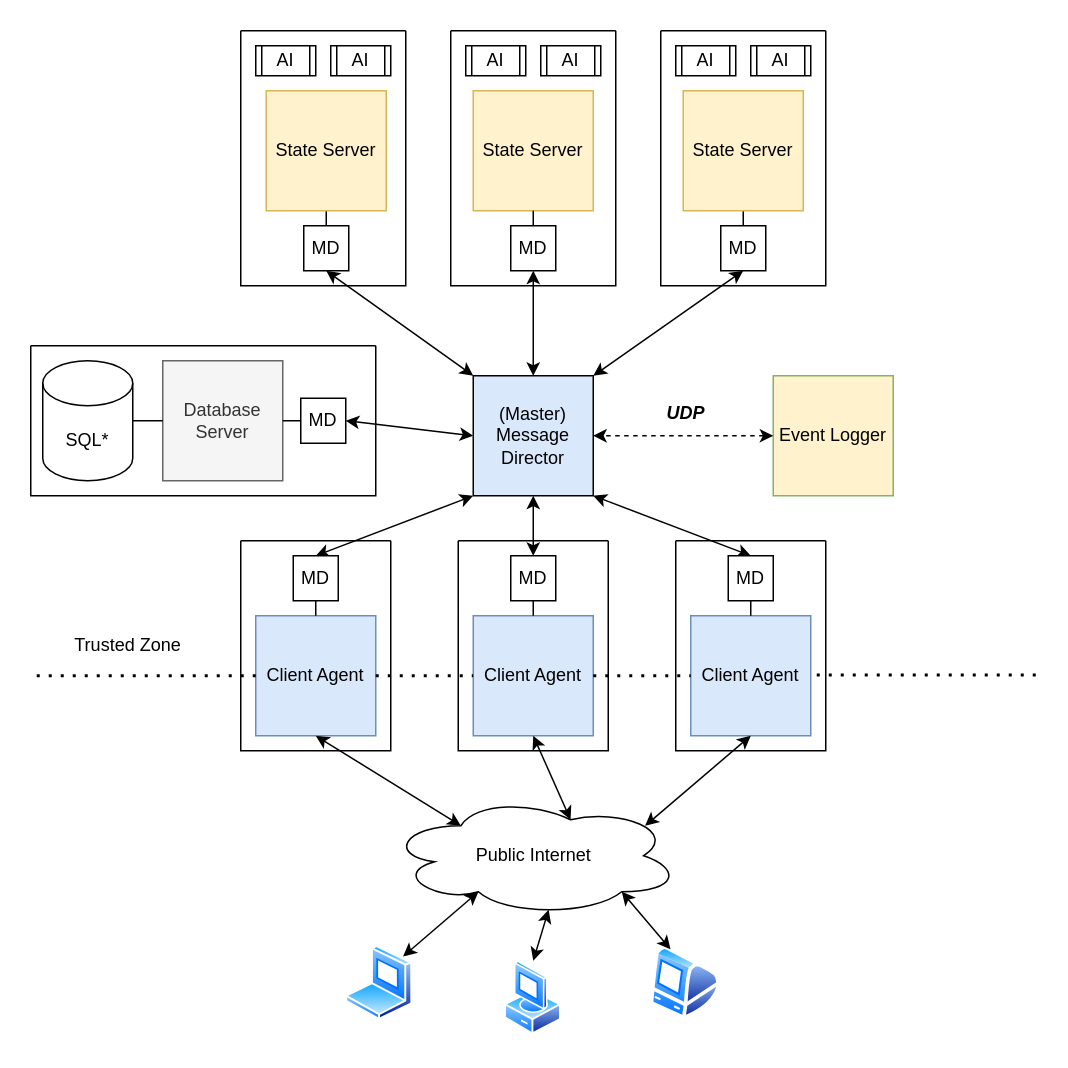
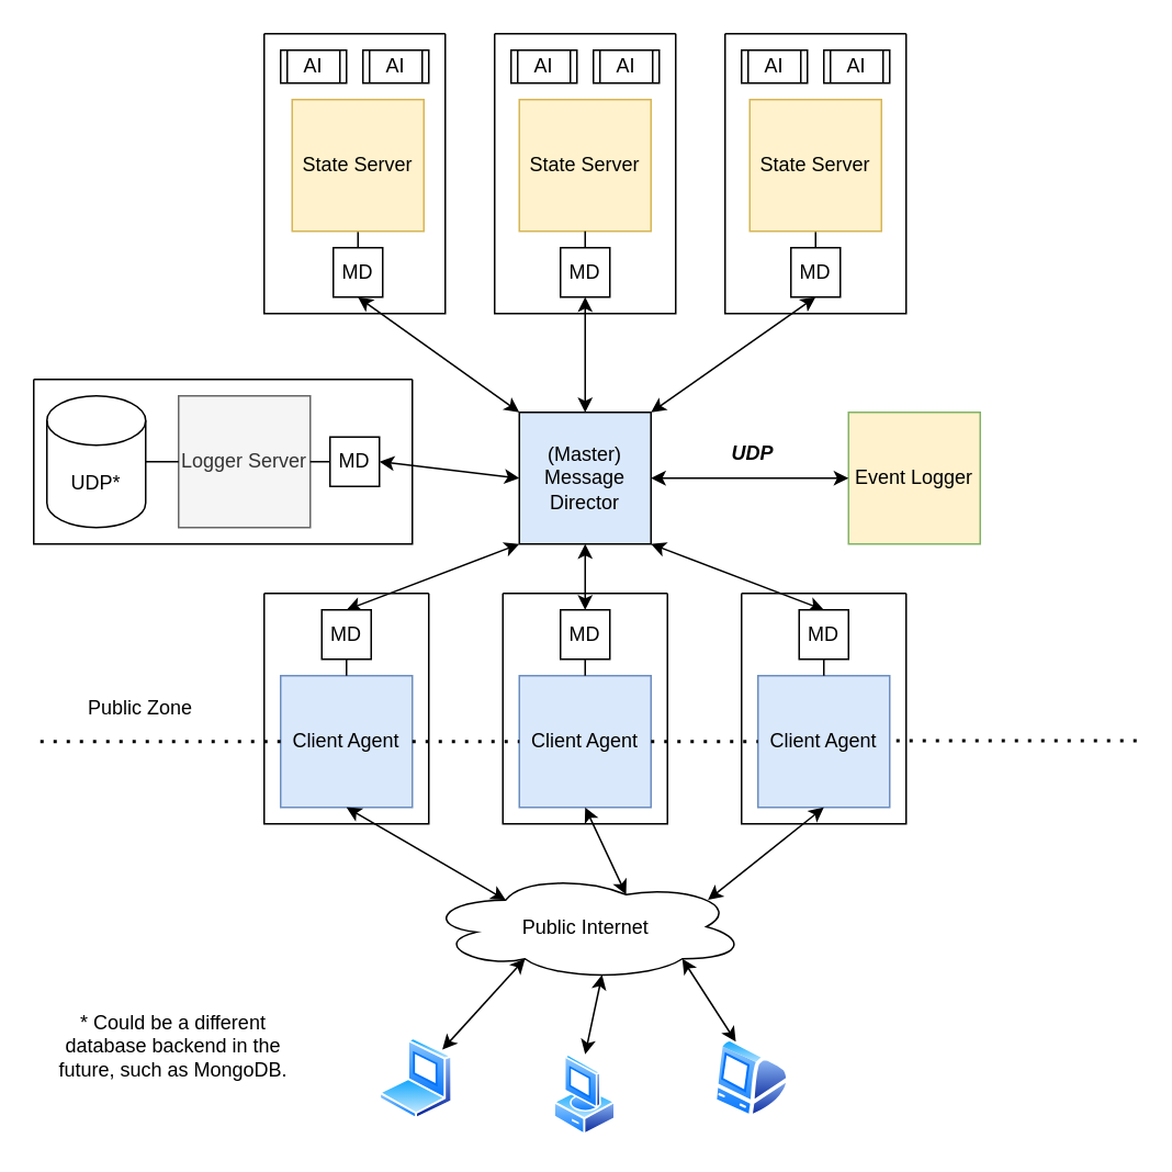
  <mxCell id="0" />
  <mxCell id="1" parent="0" />
  <mxCell id="2" value="&lt;div&gt;(Master)&lt;br&gt;&lt;/div&gt;&lt;div&gt;Message Director&lt;/div&gt;" style="whiteSpace=wrap;html=1;aspect=fixed;fillColor=#dae8fc;" parent="1" vertex="1"><mxGeometry x="315" y="250" width="80" height="80" as="geometry" /></mxCell>
  <mxCell id="3" value="Client Agent" style="whiteSpace=wrap;html=1;aspect=fixed;fillColor=#dae8fc;strokeColor=#6c8ebf;" parent="1" vertex="1"><mxGeometry x="315" y="410" width="80" height="80" as="geometry" /></mxCell>
  <mxCell id="4" value="Client Agent" style="whiteSpace=wrap;html=1;aspect=fixed;fillColor=#dae8fc;strokeColor=#6c8ebf;" parent="1" vertex="1"><mxGeometry x="460" y="410" width="80" height="80" as="geometry" /></mxCell>
  <mxCell id="5" value="Client Agent" style="whiteSpace=wrap;html=1;aspect=fixed;fillColor=#dae8fc;strokeColor=#6c8ebf;" parent="1" vertex="1"><mxGeometry x="170" y="410" width="80" height="80" as="geometry" /></mxCell>
  <mxCell id="6" value="Event Logger" style="whiteSpace=wrap;html=1;aspect=fixed;fillColor=#fff2cc;strokeColor=#82b366;" parent="1" vertex="1"><mxGeometry x="515" y="250" width="80" height="80" as="geometry" /></mxCell>
  <mxCell id="7" value="MD" style="whiteSpace=wrap;html=1;aspect=fixed;" parent="1" vertex="1"><mxGeometry x="340" y="150" width="30" height="30" as="geometry" /></mxCell>
  <mxCell id="8" value="State Server" style="whiteSpace=wrap;html=1;aspect=fixed;fillColor=#fff2cc;strokeColor=#d6b656;" parent="1" vertex="1"><mxGeometry x="315" y="60" width="80" height="80" as="geometry" /></mxCell>
  <mxCell id="9" value="" style="endArrow=classic;startArrow=classic;html=1;rounded=0;exitX=0.5;exitY=0;exitDx=0;exitDy=0;entryX=0;entryY=1;entryDx=0;entryDy=0;" parent="1" source="45" target="2" edge="1"><mxGeometry width="50" height="50" relative="1" as="geometry"><mxPoint x="330" y="410" as="sourcePoint" /><mxPoint x="380" y="360" as="targetPoint" /></mxGeometry></mxCell>
  <mxCell id="10" value="" style="endArrow=classic;startArrow=classic;html=1;rounded=0;entryX=0.5;entryY=1;entryDx=0;entryDy=0;exitX=0.5;exitY=0;exitDx=0;exitDy=0;" parent="1" source="46" target="2" edge="1"><mxGeometry width="50" height="50" relative="1" as="geometry"><mxPoint x="290" y="380" as="sourcePoint" /><mxPoint x="380" y="360" as="targetPoint" /></mxGeometry></mxCell>
  <mxCell id="11" value="" style="endArrow=classic;startArrow=classic;html=1;rounded=0;entryX=1;entryY=1;entryDx=0;entryDy=0;exitX=0.5;exitY=0;exitDx=0;exitDy=0;" parent="1" source="47" target="2" edge="1"><mxGeometry width="50" height="50" relative="1" as="geometry"><mxPoint x="470" y="350" as="sourcePoint" /><mxPoint x="380" y="360" as="targetPoint" /></mxGeometry></mxCell>
  <mxCell id="12" value="" style="endArrow=classic;startArrow=classic;html=1;rounded=0;entryX=0.5;entryY=1;entryDx=0;entryDy=0;exitX=0.5;exitY=0;exitDx=0;exitDy=0;" parent="1" source="2" target="7" edge="1"><mxGeometry width="50" height="50" relative="1" as="geometry"><mxPoint x="330" y="410" as="sourcePoint" /><mxPoint x="380" y="360" as="targetPoint" /></mxGeometry></mxCell>
  <mxCell id="13" value="" style="endArrow=none;html=1;rounded=0;entryX=0.5;entryY=1;entryDx=0;entryDy=0;exitX=0.5;exitY=0;exitDx=0;exitDy=0;" parent="1" source="7" target="8" edge="1"><mxGeometry width="50" height="50" relative="1" as="geometry"><mxPoint x="330" y="390" as="sourcePoint" /><mxPoint x="380" y="340" as="targetPoint" /></mxGeometry></mxCell>
- <mxCell id="14" value="" style="endArrow=classic;startArrow=classic;html=1;rounded=0;entryX=1;entryY=0.5;entryDx=0;entryDy=0;exitX=0;exitY=0.5;exitDx=0;exitDy=0;dashed=1;" parent="1" source="6" target="2" edge="1"><mxGeometry width="50" height="50" relative="1" as="geometry"><mxPoint x="330" y="410" as="sourcePoint" /><mxPoint x="380" y="360" as="targetPoint" /></mxGeometry></mxCell>
+ <mxCell id="14" value="" style="endArrow=classic;startArrow=classic;html=1;rounded=0;entryX=1;entryY=0.5;entryDx=0;entryDy=0;exitX=0;exitY=0.5;exitDx=0;exitDy=0;" parent="1" source="6" target="2" edge="1"><mxGeometry width="50" height="50" relative="1" as="geometry"><mxPoint x="330" y="410" as="sourcePoint" /><mxPoint x="380" y="360" as="targetPoint" /></mxGeometry></mxCell>
  <mxCell id="15" value="UDP" style="text;html=1;strokeColor=none;fillColor=none;align=center;verticalAlign=middle;whiteSpace=wrap;rounded=0;rotation=0;fontStyle=3" parent="1" vertex="1"><mxGeometry x="421.5" y="265" width="70" height="20" as="geometry" /></mxCell>
- <mxCell id="16" value="Trusted Zone" style="text;html=1;strokeColor=none;fillColor=none;align=center;verticalAlign=middle;whiteSpace=wrap;rounded=0;" parent="1" vertex="1"><mxGeometry x="30" y="415" width="110" height="30" as="geometry" /></mxCell>
+ <mxCell id="16" value="Public Zone" style="text;html=1;strokeColor=none;fillColor=none;align=center;verticalAlign=middle;whiteSpace=wrap;rounded=0;" parent="1" vertex="1"><mxGeometry x="30" y="415" width="110" height="30" as="geometry" /></mxCell>
  <mxCell id="17" value="" style="endArrow=none;dashed=1;html=1;dashPattern=1 3;strokeWidth=2;rounded=0;exitX=1;exitY=0.5;exitDx=0;exitDy=0;entryX=0;entryY=0.5;entryDx=0;entryDy=0;fontColor=#FF6666;" parent="1" source="5" target="3" edge="1"><mxGeometry width="50" height="50" relative="1" as="geometry"><mxPoint x="330" y="410" as="sourcePoint" /><mxPoint x="380" y="360" as="targetPoint" /></mxGeometry></mxCell>
  <mxCell id="18" value="" style="endArrow=none;dashed=1;html=1;dashPattern=1 3;strokeWidth=2;rounded=0;exitX=1;exitY=0.5;exitDx=0;exitDy=0;entryX=0;entryY=0.5;entryDx=0;entryDy=0;fontColor=#FF6666;" parent="1" source="3" target="4" edge="1"><mxGeometry width="50" height="50" relative="1" as="geometry"><mxPoint x="330" y="410" as="sourcePoint" /><mxPoint x="380" y="360" as="targetPoint" /></mxGeometry></mxCell>
  <mxCell id="19" value="" style="endArrow=none;dashed=1;html=1;dashPattern=1 3;strokeWidth=2;rounded=0;exitX=0;exitY=0.5;exitDx=0;exitDy=0;fontColor=#FF6666;" parent="1" source="5" edge="1"><mxGeometry width="50" height="50" relative="1" as="geometry"><mxPoint x="330" y="410" as="sourcePoint" /><mxPoint x="20" y="450" as="targetPoint" /></mxGeometry></mxCell>
- <mxCell id="20" value="Public Internet" style="ellipse;shape=cloud;whiteSpace=wrap;html=1;" parent="1" vertex="1"><mxGeometry x="258" y="530" width="195" height="80" as="geometry" /></mxCell>
+ <mxCell id="20" value="Public Internet" style="ellipse;shape=cloud;whiteSpace=wrap;html=1;" parent="1" vertex="1"><mxGeometry x="258" y="530" width="195" height="65" as="geometry" /></mxCell>
  <mxCell id="21" value="" style="endArrow=classic;startArrow=classic;html=1;rounded=0;exitX=0.5;exitY=1;exitDx=0;exitDy=0;entryX=0.25;entryY=0.25;entryDx=0;entryDy=0;entryPerimeter=0;" parent="1" source="5" target="20" edge="1"><mxGeometry width="50" height="50" relative="1" as="geometry"><mxPoint x="330" y="410" as="sourcePoint" /><mxPoint x="380" y="360" as="targetPoint" /></mxGeometry></mxCell>
  <mxCell id="22" value="" style="endArrow=classic;startArrow=classic;html=1;rounded=0;exitX=0.625;exitY=0.2;exitDx=0;exitDy=0;exitPerimeter=0;entryX=0.5;entryY=1;entryDx=0;entryDy=0;" parent="1" source="20" target="3" edge="1"><mxGeometry width="50" height="50" relative="1" as="geometry"><mxPoint x="330" y="410" as="sourcePoint" /><mxPoint x="380" y="360" as="targetPoint" /></mxGeometry></mxCell>
  <mxCell id="23" value="" style="endArrow=classic;startArrow=classic;html=1;rounded=0;exitX=0.88;exitY=0.25;exitDx=0;exitDy=0;exitPerimeter=0;entryX=0.5;entryY=1;entryDx=0;entryDy=0;" parent="1" source="20" target="4" edge="1"><mxGeometry width="50" height="50" relative="1" as="geometry"><mxPoint x="330" y="410" as="sourcePoint" /><mxPoint x="380" y="360" as="targetPoint" /></mxGeometry></mxCell>
  <mxCell id="24" value="" style="image;aspect=fixed;perimeter=ellipsePerimeter;html=1;align=center;shadow=0;dashed=0;spacingTop=3;image=img/lib/active_directory/laptop_client.svg;" parent="1" vertex="1"><mxGeometry x="230" y="630" width="45" height="50" as="geometry" /></mxCell>
  <mxCell id="25" value="" style="image;aspect=fixed;perimeter=ellipsePerimeter;html=1;align=center;shadow=0;dashed=0;spacingTop=3;image=img/lib/active_directory/vista_client.svg;" parent="1" vertex="1"><mxGeometry x="336" y="640" width="38" height="50" as="geometry" /></mxCell>
  <mxCell id="26" value="" style="image;aspect=fixed;perimeter=ellipsePerimeter;html=1;align=center;shadow=0;dashed=0;spacingTop=3;image=img/lib/active_directory/mac_client.svg;" parent="1" vertex="1"><mxGeometry x="433" y="630" width="47" height="50" as="geometry" /></mxCell>
  <mxCell id="27" value="" style="endArrow=classic;startArrow=classic;html=1;rounded=0;exitX=1;exitY=0;exitDx=0;exitDy=0;entryX=0.31;entryY=0.8;entryDx=0;entryDy=0;entryPerimeter=0;" parent="1" source="24" target="20" edge="1"><mxGeometry width="50" height="50" relative="1" as="geometry"><mxPoint x="330" y="440" as="sourcePoint" /><mxPoint x="380" y="390" as="targetPoint" /></mxGeometry></mxCell>
  <mxCell id="28" value="" style="endArrow=classic;startArrow=classic;html=1;rounded=0;exitX=0.5;exitY=0;exitDx=0;exitDy=0;entryX=0.55;entryY=0.95;entryDx=0;entryDy=0;entryPerimeter=0;" parent="1" source="25" target="20" edge="1"><mxGeometry width="50" height="50" relative="1" as="geometry"><mxPoint x="330" y="440" as="sourcePoint" /><mxPoint x="380" y="390" as="targetPoint" /></mxGeometry></mxCell>
  <mxCell id="29" value="" style="endArrow=classic;startArrow=classic;html=1;rounded=0;exitX=0.25;exitY=0;exitDx=0;exitDy=0;entryX=0.8;entryY=0.8;entryDx=0;entryDy=0;entryPerimeter=0;" parent="1" source="26" target="20" edge="1"><mxGeometry width="50" height="50" relative="1" as="geometry"><mxPoint x="330" y="440" as="sourcePoint" /><mxPoint x="380" y="390" as="targetPoint" /></mxGeometry></mxCell>
  <mxCell id="30" value="" style="endArrow=none;html=1;rounded=0;entryX=0.5;entryY=1;entryDx=0;entryDy=0;exitX=0.5;exitY=0;exitDx=0;exitDy=0;" parent="1" source="32" target="31" edge="1"><mxGeometry width="50" height="50" relative="1" as="geometry"><mxPoint x="470" y="390" as="sourcePoint" /><mxPoint x="520" y="340" as="targetPoint" /></mxGeometry></mxCell>
  <mxCell id="31" value="State Server" style="whiteSpace=wrap;html=1;aspect=fixed;fillColor=#fff2cc;strokeColor=#d6b656;" parent="1" vertex="1"><mxGeometry x="455" y="60" width="80" height="80" as="geometry" /></mxCell>
  <mxCell id="32" value="MD" style="whiteSpace=wrap;html=1;aspect=fixed;" parent="1" vertex="1"><mxGeometry x="480" y="150" width="30" height="30" as="geometry" /></mxCell>
  <mxCell id="33" value="" style="endArrow=none;html=1;rounded=0;entryX=0.5;entryY=1;entryDx=0;entryDy=0;exitX=0.5;exitY=0;exitDx=0;exitDy=0;" parent="1" source="35" target="34" edge="1"><mxGeometry width="50" height="50" relative="1" as="geometry"><mxPoint x="192" y="390" as="sourcePoint" /><mxPoint x="242" y="340" as="targetPoint" /></mxGeometry></mxCell>
  <mxCell id="34" value="State Server" style="whiteSpace=wrap;html=1;aspect=fixed;fillColor=#fff2cc;strokeColor=#d6b656;" parent="1" vertex="1"><mxGeometry x="177" y="60" width="80" height="80" as="geometry" /></mxCell>
  <mxCell id="35" value="MD" style="whiteSpace=wrap;html=1;aspect=fixed;" parent="1" vertex="1"><mxGeometry x="202" y="150" width="30" height="30" as="geometry" /></mxCell>
  <mxCell id="36" value="" style="endArrow=classic;startArrow=classic;html=1;rounded=0;exitX=0.5;exitY=1;exitDx=0;exitDy=0;entryX=0;entryY=0;entryDx=0;entryDy=0;" parent="1" source="35" target="2" edge="1"><mxGeometry width="50" height="50" relative="1" as="geometry"><mxPoint x="225" y="240" as="sourcePoint" /><mxPoint x="275" y="190" as="targetPoint" /></mxGeometry></mxCell>
  <mxCell id="37" value="" style="endArrow=classic;startArrow=classic;html=1;rounded=0;entryX=0.5;entryY=1;entryDx=0;entryDy=0;exitX=1;exitY=0;exitDx=0;exitDy=0;" parent="1" source="2" target="32" edge="1"><mxGeometry width="50" height="50" relative="1" as="geometry"><mxPoint x="330" y="400" as="sourcePoint" /><mxPoint x="380" y="350" as="targetPoint" /></mxGeometry></mxCell>
- <mxCell id="38" value="Database Server" style="whiteSpace=wrap;html=1;aspect=fixed;fillColor=#f5f5f5;fontColor=#333333;strokeColor=#666666;" parent="1" vertex="1"><mxGeometry x="108" y="240" width="80" height="80" as="geometry" /></mxCell>
+ <mxCell id="38" value="Logger Server" style="whiteSpace=wrap;html=1;aspect=fixed;fillColor=#f5f5f5;fontColor=#333333;strokeColor=#666666;" parent="1" vertex="1"><mxGeometry x="108" y="240" width="80" height="80" as="geometry" /></mxCell>
  <mxCell id="39" value="" style="endArrow=classic;startArrow=classic;html=1;rounded=0;entryX=0;entryY=0.5;entryDx=0;entryDy=0;exitX=1;exitY=0.5;exitDx=0;exitDy=0;" parent="1" source="40" target="2" edge="1"><mxGeometry width="50" height="50" relative="1" as="geometry"><mxPoint x="270" y="320" as="sourcePoint" /><mxPoint x="380" y="350" as="targetPoint" /></mxGeometry></mxCell>
  <mxCell id="40" value="MD" style="whiteSpace=wrap;html=1;aspect=fixed;" parent="1" vertex="1"><mxGeometry x="200" y="265" width="30" height="30" as="geometry" /></mxCell>
  <mxCell id="41" value="" style="endArrow=none;html=1;rounded=0;entryX=0;entryY=0.5;entryDx=0;entryDy=0;exitX=1;exitY=0.5;exitDx=0;exitDy=0;" parent="1" source="38" target="40" edge="1"><mxGeometry width="50" height="50" relative="1" as="geometry"><mxPoint x="338" y="370" as="sourcePoint" /><mxPoint x="388" y="320" as="targetPoint" /></mxGeometry></mxCell>
- <mxCell id="42" value="SQL*" style="shape=cylinder3;whiteSpace=wrap;html=1;boundedLbl=1;backgroundOutline=1;size=15;" parent="1" vertex="1"><mxGeometry x="28" y="240" width="60" height="80" as="geometry" /></mxCell>
+ <mxCell id="42" value="UDP*" style="shape=cylinder3;whiteSpace=wrap;html=1;boundedLbl=1;backgroundOutline=1;size=15;" parent="1" vertex="1"><mxGeometry x="28" y="240" width="60" height="80" as="geometry" /></mxCell>
  <mxCell id="43" value="" style="endArrow=none;dashed=1;html=1;dashPattern=1 3;strokeWidth=2;rounded=0;exitX=0;exitY=0.5;exitDx=0;exitDy=0;fontColor=#FF6666;" parent="1" edge="1"><mxGeometry width="50" height="50" relative="1" as="geometry"><mxPoint x="690" y="449.5" as="sourcePoint" /><mxPoint x="540" y="449.5" as="targetPoint" /></mxGeometry></mxCell>
+ <mxCell id="44" value="* Could be a different database backend in the future, such as MongoDB." style="text;html=1;strokeColor=none;fillColor=none;align=center;verticalAlign=middle;whiteSpace=wrap;rounded=0;" parent="1" vertex="1"><mxGeometry x="30" y="610" width="150" height="50" as="geometry" /></mxCell>
  <mxCell id="45" value="MD" style="whiteSpace=wrap;html=1;aspect=fixed;" vertex="1" parent="1"><mxGeometry x="195" y="370" width="30" height="30" as="geometry" /></mxCell>
  <mxCell id="46" value="MD" style="whiteSpace=wrap;html=1;aspect=fixed;" vertex="1" parent="1"><mxGeometry x="340" y="370" width="30" height="30" as="geometry" /></mxCell>
  <mxCell id="47" value="MD" style="whiteSpace=wrap;html=1;aspect=fixed;" vertex="1" parent="1"><mxGeometry x="485" y="370" width="30" height="30" as="geometry" /></mxCell>
  <mxCell id="48" value="" style="endArrow=none;html=1;rounded=0;exitX=0.5;exitY=0;exitDx=0;exitDy=0;entryX=0.5;entryY=1;entryDx=0;entryDy=0;" edge="1" parent="1" source="3" target="46"><mxGeometry width="50" height="50" relative="1" as="geometry"><mxPoint x="330" y="410" as="sourcePoint" /><mxPoint x="380" y="360" as="targetPoint" /></mxGeometry></mxCell>
  <mxCell id="49" value="" style="endArrow=none;html=1;rounded=0;entryX=0.5;entryY=1;entryDx=0;entryDy=0;exitX=0.5;exitY=0;exitDx=0;exitDy=0;" edge="1" parent="1" source="5" target="45"><mxGeometry width="50" height="50" relative="1" as="geometry"><mxPoint x="330" y="410" as="sourcePoint" /><mxPoint x="380" y="360" as="targetPoint" /></mxGeometry></mxCell>
  <mxCell id="50" value="" style="endArrow=none;html=1;rounded=0;entryX=0.5;entryY=1;entryDx=0;entryDy=0;exitX=0.5;exitY=0;exitDx=0;exitDy=0;" edge="1" parent="1" source="4" target="47"><mxGeometry width="50" height="50" relative="1" as="geometry"><mxPoint x="330" y="410" as="sourcePoint" /><mxPoint x="380" y="360" as="targetPoint" /></mxGeometry></mxCell>
  <mxCell id="51" value="AI" style="shape=process;whiteSpace=wrap;html=1;backgroundOutline=1;" vertex="1" parent="1"><mxGeometry x="170" y="30" width="40" height="20" as="geometry" /></mxCell>
  <mxCell id="52" value="AI" style="shape=process;whiteSpace=wrap;html=1;backgroundOutline=1;" vertex="1" parent="1"><mxGeometry x="220" y="30" width="40" height="20" as="geometry" /></mxCell>
  <mxCell id="53" value="" style="endArrow=none;html=1;rounded=0;entryX=0;entryY=0.5;entryDx=0;entryDy=0;exitX=1;exitY=0.5;exitDx=0;exitDy=0;exitPerimeter=0;" edge="1" parent="1" source="42" target="38"><mxGeometry width="50" height="50" relative="1" as="geometry"><mxPoint x="298" y="370" as="sourcePoint" /><mxPoint x="348" y="320" as="targetPoint" /></mxGeometry></mxCell>
  <mxCell id="54" value="" style="swimlane;startSize=0;" vertex="1" parent="1"><mxGeometry x="20" y="230" width="230" height="100" as="geometry" /></mxCell>
  <mxCell id="55" value="" style="swimlane;startSize=0;" vertex="1" parent="1"><mxGeometry x="160" y="20" width="110" height="170" as="geometry"><mxRectangle x="230" y="90" width="50" height="40" as="alternateBounds" /></mxGeometry></mxCell>
  <mxCell id="56" value="" style="swimlane;startSize=0;" vertex="1" parent="1"><mxGeometry x="300" y="20" width="110" height="170" as="geometry" /></mxCell>
  <mxCell id="57" value="AI" style="shape=process;whiteSpace=wrap;html=1;backgroundOutline=1;" vertex="1" parent="56"><mxGeometry x="60" y="10" width="40" height="20" as="geometry" /></mxCell>
  <mxCell id="58" value="AI" style="shape=process;whiteSpace=wrap;html=1;backgroundOutline=1;" vertex="1" parent="56"><mxGeometry x="10" y="10" width="40" height="20" as="geometry" /></mxCell>
  <mxCell id="59" value="" style="swimlane;startSize=0;" vertex="1" parent="1"><mxGeometry x="440" y="20" width="110" height="170" as="geometry" /></mxCell>
  <mxCell id="60" value="AI" style="shape=process;whiteSpace=wrap;html=1;backgroundOutline=1;" vertex="1" parent="59"><mxGeometry x="60" y="10" width="40" height="20" as="geometry" /></mxCell>
  <mxCell id="61" value="AI" style="shape=process;whiteSpace=wrap;html=1;backgroundOutline=1;" vertex="1" parent="59"><mxGeometry x="10" y="10" width="40" height="20" as="geometry" /></mxCell>
  <mxCell id="62" value="" style="swimlane;startSize=0;" vertex="1" parent="1"><mxGeometry x="160" y="360" width="100" height="140" as="geometry" /></mxCell>
  <mxCell id="63" value="" style="swimlane;startSize=0;" vertex="1" parent="1"><mxGeometry x="305" y="360" width="100" height="140" as="geometry" /></mxCell>
  <mxCell id="64" value="" style="swimlane;startSize=0;" vertex="1" parent="1"><mxGeometry x="450" y="360" width="100" height="140" as="geometry" /></mxCell>
